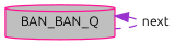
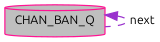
  digraph {
    fontname=Ubuntu
-   n1 [color=deeppink fillcolor=grey75 fontcolor=black fontname=Ubuntu fontsize=10 height=0.2 label=BAN_BAN_Q shape=cylinder style=filled width=0.4]
+   n1 [color=deeppink fillcolor=grey75 fontcolor=black fontname=Ubuntu fontsize=10 height=0.2 label=CHAN_BAN_Q shape=cylinder style=filled width=0.4]
    n1 -> n1 [color=darkorchid3 dir=back fontname=Ubuntu fontsize=10 label=" next" labelfontname=Helvetica labelfontsize=10 style=dashed]
  }
